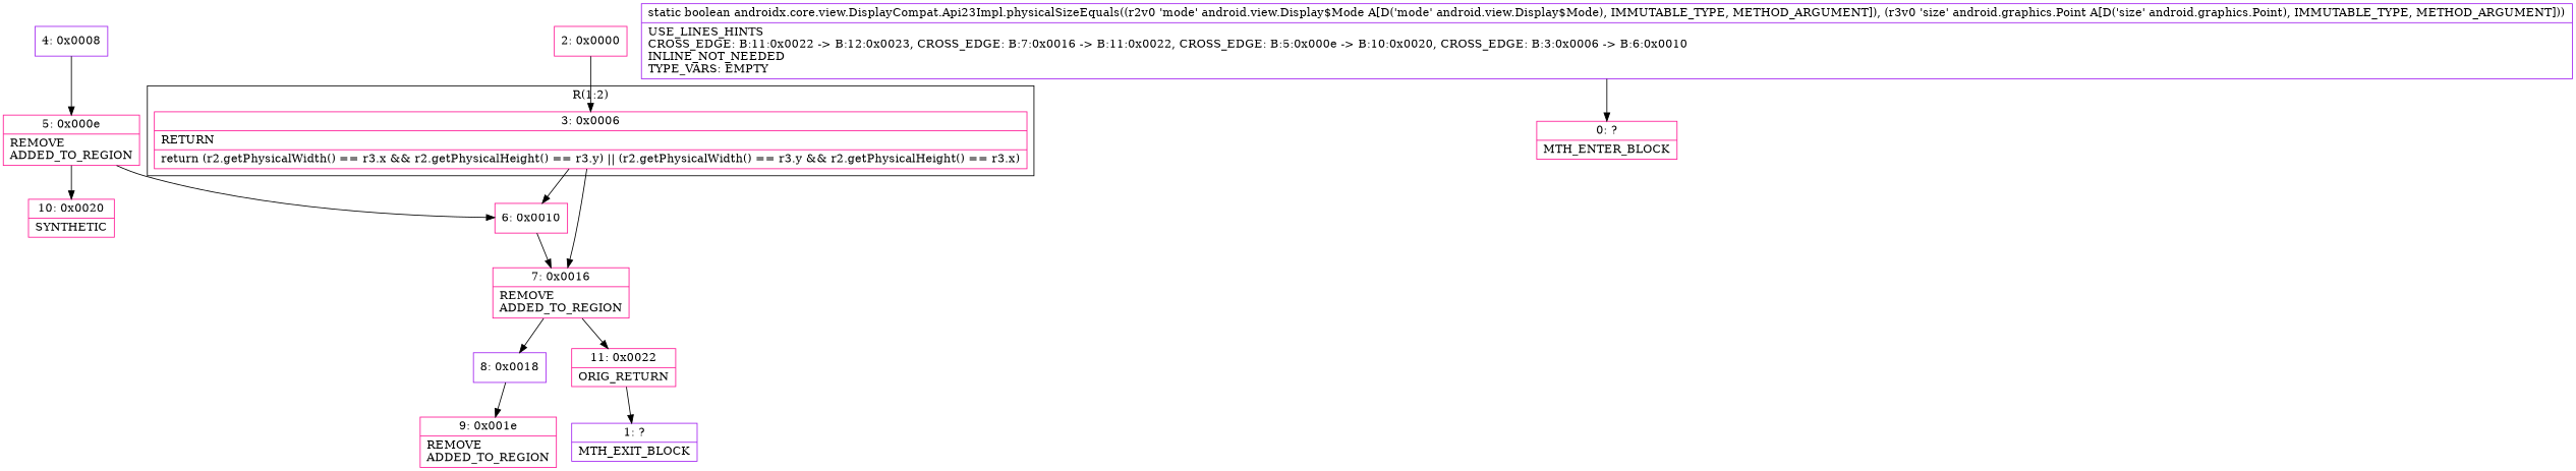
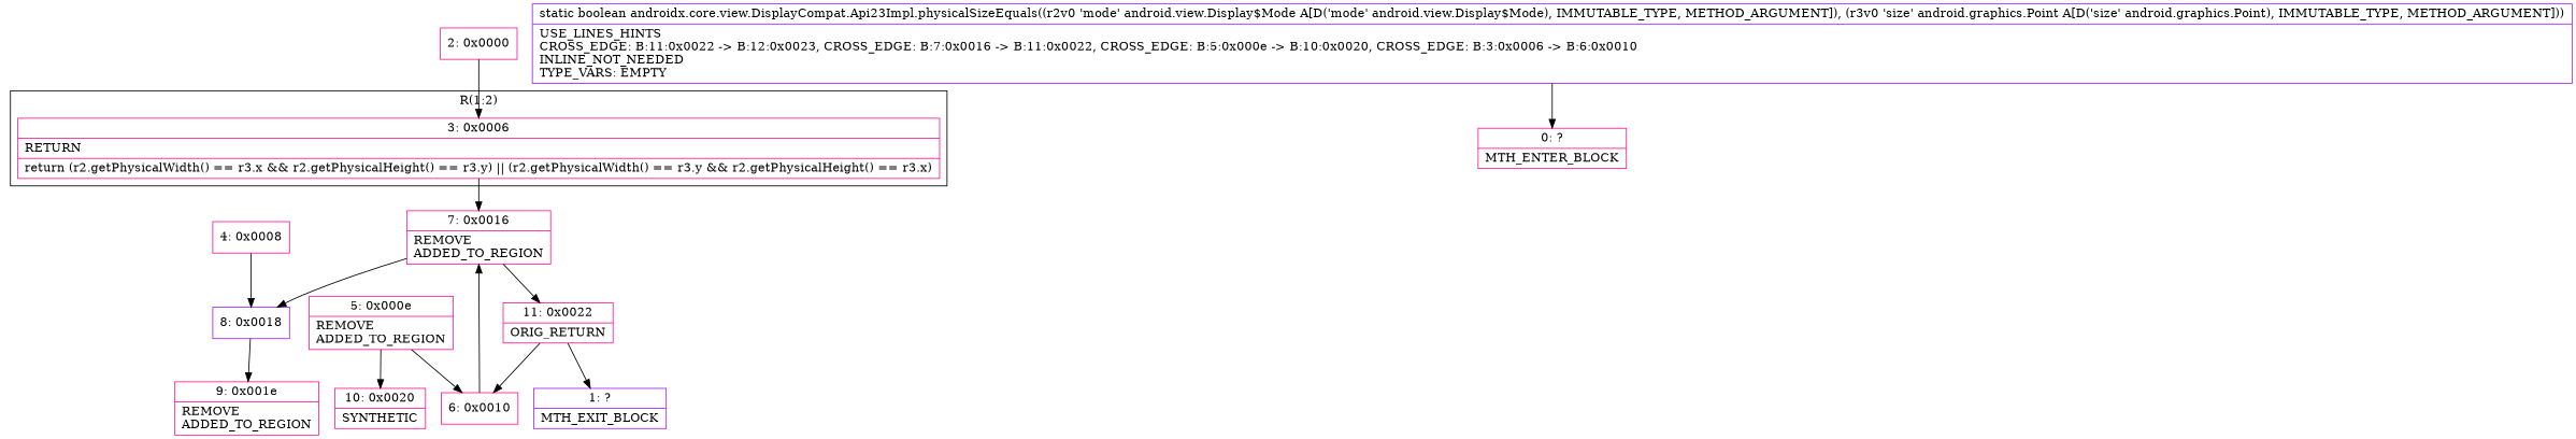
  digraph {
    node [color=deeppink shape=record]
    n1 [label="{3\:\ 0x0006|RETURN\l|return (r2.getPhysicalWidth() == r3.x && r2.getPhysicalHeight() == r3.y) \|\| (r2.getPhysicalWidth() == r3.y && r2.getPhysicalHeight() == r3.x)\l}"]
    n2 [label="{6\:\ 0x0010}"]
    n3 [label="{7\:\ 0x0016|REMOVE\lADDED_TO_REGION\l}"]
-   n4 [color=purple label="{4\:\ 0x0008}"]
+   n4 [label="{4\:\ 0x0008}"]
    n5 [label="{5\:\ 0x000e|REMOVE\lADDED_TO_REGION\l}"]
    n6 [label="{0\:\ ?|MTH_ENTER_BLOCK\l}"]
    n7 [label="{2\:\ 0x0000}"]
    n8 [label="{10\:\ 0x0020|SYNTHETIC\l}"]
    n9 [color=purple label="{1\:\ ?|MTH_EXIT_BLOCK\l}"]
    n10 [color=purple label="{8\:\ 0x0018}"]
    n11 [label="{11\:\ 0x0022|ORIG_RETURN\l}"]
    n12 [label="{9\:\ 0x001e|REMOVE\lADDED_TO_REGION\l}"]
    n13 [color=purple label="{static boolean androidx.core.view.DisplayCompat.Api23Impl.physicalSizeEquals((r2v0 'mode' android.view.Display$Mode A[D('mode' android.view.Display$Mode), IMMUTABLE_TYPE, METHOD_ARGUMENT]), (r3v0 'size' android.graphics.Point A[D('size' android.graphics.Point), IMMUTABLE_TYPE, METHOD_ARGUMENT]))  | USE_LINES_HINTS\lCROSS_EDGE: B:11:0x0022 \-\> B:12:0x0023, CROSS_EDGE: B:7:0x0016 \-\> B:11:0x0022, CROSS_EDGE: B:5:0x000e \-\> B:10:0x0020, CROSS_EDGE: B:3:0x0006 \-\> B:6:0x0010\lINLINE_NOT_NEEDED\lTYPE_VARS: EMPTY\l}"]
    subgraph cluster_1 {
      label="R(1:2)"
      n1
    }
-   n1 -> n2
+   n11 -> n2
    n1 -> n3
    n2 -> n3
    n3 -> n10
    n3 -> n11
-   n4 -> n5
+   n4 -> n10
    n5 -> n2
    n5 -> n8
    n7 -> n1
    n10 -> n12
    n11 -> n9
    n13 -> n6
  }
